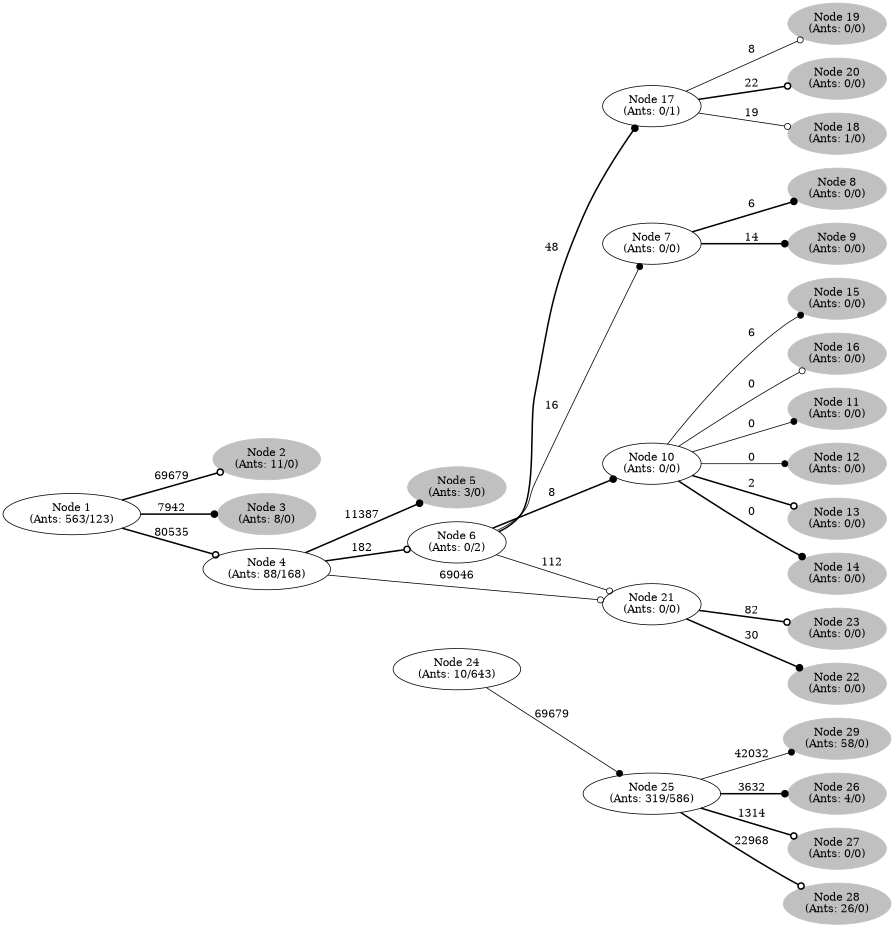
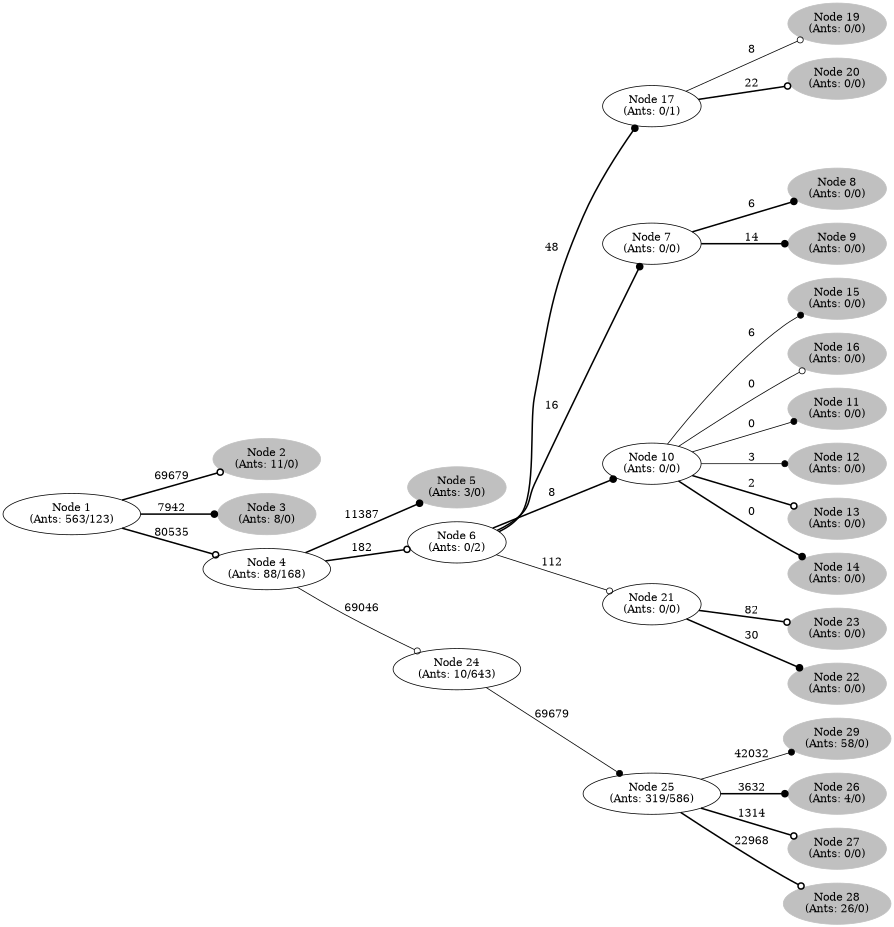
  digraph {
    rankdir=LR
    node [color=gray style=filled]
    edge [arrowhead=dot style=bold]
    "Node 1\n(Ants: 563/123)" [color="" style=""]
    "Node 2\n(Ants: 11/0)"
    "Node 3\n(Ants: 8/0)"
    "Node 4\n(Ants: 88/168)" [color="" style=""]
    "Node 5\n(Ants: 3/0)"
    "Node 6\n(Ants: 0/2)" [color="" style=""]
    "Node 24\n(Ants: 10/643)" [color="" style=""]
    "Node 7\n(Ants: 0/0)" [color="" style=""]
    "Node 10\n(Ants: 0/0)" [color="" style=""]
    "Node 17\n(Ants: 0/1)" [color="" style=""]
    "Node 21\n(Ants: 0/0)" [color="" style=""]
    "Node 25\n(Ants: 319/586)" [color="" style=""]
    "Node 8\n(Ants: 0/0)"
    "Node 9\n(Ants: 0/0)"
    "Node 11\n(Ants: 0/0)"
    "Node 12\n(Ants: 0/0)"
    "Node 13\n(Ants: 0/0)"
    "Node 14\n(Ants: 0/0)"
    "Node 15\n(Ants: 0/0)"
    "Node 16\n(Ants: 0/0)"
-   "Node 18\n(Ants: 1/0)"
    "Node 19\n(Ants: 0/0)"
    "Node 20\n(Ants: 0/0)"
    "Node 22\n(Ants: 0/0)"
    "Node 23\n(Ants: 0/0)"
    "Node 26\n(Ants: 4/0)"
    "Node 27\n(Ants: 0/0)"
    "Node 28\n(Ants: 26/0)"
    "Node 29\n(Ants: 58/0)"
    "Node 1\n(Ants: 563/123)" -> "Node 2\n(Ants: 11/0)" [arrowhead=odot label=69679]
    "Node 1\n(Ants: 563/123)" -> "Node 3\n(Ants: 8/0)" [label=7942]
    "Node 1\n(Ants: 563/123)" -> "Node 4\n(Ants: 88/168)" [arrowhead=odot label=80535]
    "Node 4\n(Ants: 88/168)" -> "Node 5\n(Ants: 3/0)" [label=11387]
    "Node 4\n(Ants: 88/168)" -> "Node 6\n(Ants: 0/2)" [arrowhead=odot label=182]
-   "Node 4\n(Ants: 88/168)" -> "Node 21\n(Ants: 0/0)" [arrowhead=odot label=69046 style=solid]
-   "Node 6\n(Ants: 0/2)" -> "Node 7\n(Ants: 0/0)" [label=16 style=solid]
+   "Node 4\n(Ants: 88/168)" -> "Node 24\n(Ants: 10/643)" [arrowhead=odot label=69046 style=solid]
+   "Node 6\n(Ants: 0/2)" -> "Node 7\n(Ants: 0/0)" [label=16]
    "Node 6\n(Ants: 0/2)" -> "Node 10\n(Ants: 0/0)" [label=8]
    "Node 6\n(Ants: 0/2)" -> "Node 17\n(Ants: 0/1)" [label=48]
    "Node 6\n(Ants: 0/2)" -> "Node 21\n(Ants: 0/0)" [arrowhead=odot label=112 style=solid]
    "Node 24\n(Ants: 10/643)" -> "Node 25\n(Ants: 319/586)" [label=69679 style=solid]
    "Node 7\n(Ants: 0/0)" -> "Node 8\n(Ants: 0/0)" [label=6]
    "Node 7\n(Ants: 0/0)" -> "Node 9\n(Ants: 0/0)" [label=14]
    "Node 10\n(Ants: 0/0)" -> "Node 11\n(Ants: 0/0)" [label=0 style=solid]
-   "Node 10\n(Ants: 0/0)" -> "Node 12\n(Ants: 0/0)" [label=0 style=solid]
+   "Node 10\n(Ants: 0/0)" -> "Node 12\n(Ants: 0/0)" [label=3 style=solid]
    "Node 10\n(Ants: 0/0)" -> "Node 13\n(Ants: 0/0)" [arrowhead=odot label=2]
    "Node 10\n(Ants: 0/0)" -> "Node 14\n(Ants: 0/0)" [label=0]
    "Node 10\n(Ants: 0/0)" -> "Node 15\n(Ants: 0/0)" [label=6 style=solid]
    "Node 10\n(Ants: 0/0)" -> "Node 16\n(Ants: 0/0)" [arrowhead=odot label=0 style=solid]
-   "Node 17\n(Ants: 0/1)" -> "Node 18\n(Ants: 1/0)" [arrowhead=odot label=19 style=solid]
    "Node 17\n(Ants: 0/1)" -> "Node 19\n(Ants: 0/0)" [arrowhead=odot label=8 style=solid]
    "Node 17\n(Ants: 0/1)" -> "Node 20\n(Ants: 0/0)" [arrowhead=odot label=22]
    "Node 21\n(Ants: 0/0)" -> "Node 22\n(Ants: 0/0)" [label=30]
    "Node 21\n(Ants: 0/0)" -> "Node 23\n(Ants: 0/0)" [arrowhead=odot label=82]
    "Node 25\n(Ants: 319/586)" -> "Node 26\n(Ants: 4/0)" [label=3632]
    "Node 25\n(Ants: 319/586)" -> "Node 27\n(Ants: 0/0)" [arrowhead=odot label=1314]
    "Node 25\n(Ants: 319/586)" -> "Node 28\n(Ants: 26/0)" [arrowhead=odot label=22968]
    "Node 25\n(Ants: 319/586)" -> "Node 29\n(Ants: 58/0)" [label=42032 style=solid]
  }
